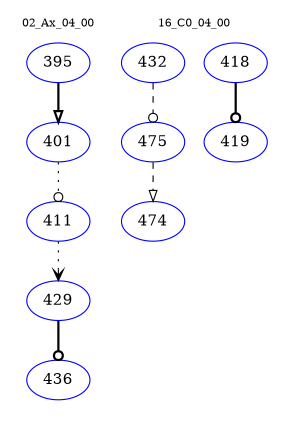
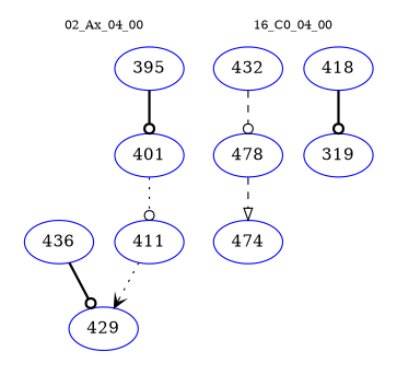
  digraph {
    node [color=blue]
    edge [arrowhead=odot color=black style=bold]
    n1 [label=395]
    n2 [label=401]
    n3 [label=411]
    n4 [label=429]
    n5 [label=436]
    n6 [label=418]
-   n7 [label=419]
+   n7 [label=319]
    n8 [label=432]
-   n9 [label=475]
+   n9 [label=478]
    n10 [label=474]
    subgraph cluster_1 {
      color=white
      fontsize=10
      label="02_Ax_04_00"
      n1
      n2
      n3
      n4
      n5
    }
    subgraph cluster_2 {
      color=white
      fontsize=10
      label="16_C0_04_00"
      n6
      n7
      n8
      n9
      n10
    }
-   n1 -> n2 [arrowhead=onormal]
+   n1 -> n2
    n2 -> n3 [style=dotted]
    n3 -> n4 [arrowhead=vee style=dotted]
-   n4 -> n5
+   n5 -> n4
    n6 -> n7
    n8 -> n9 [style=dashed]
    n9 -> n10 [arrowhead=onormal style=dashed]
  }
